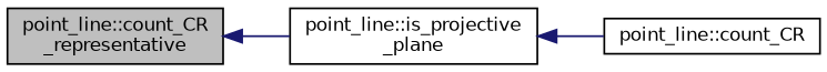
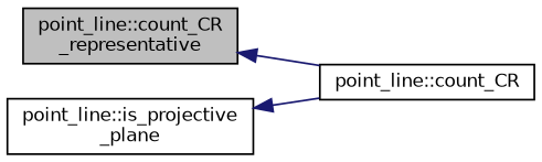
  digraph {
    rankdir=LR
    node [color=black fillcolor=white fontname=Helvetica fontsize=10 shape=record style=filled]
    edge [color=midnightblue dir=back fontname=Helvetica fontsize=10 labelfontname=Helvetica labelfontsize=10 style=solid]
    n1 [fillcolor=grey75 fontcolor=black height=0.2 label="point_line::count_CR\l_representative" width=0.4]
    n2 [height=0.2 label="point_line::count_CR" width=0.4]
    n3 [height=0.2 label="point_line::is_projective\l_plane" width=0.4]
-   n1 -> n3
+   n1 -> n2
    n3 -> n2
  }
